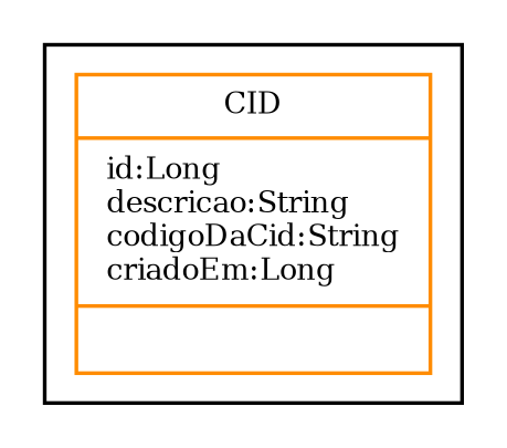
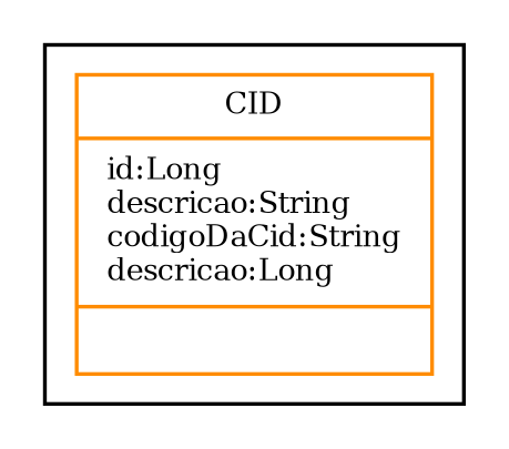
  digraph {
    fontname="Times-Roman"
    fontsize=8
-   n1 [fontname="Times-Roman" fontsize=8 label="{CID|id:Long\ldescricao:String\lcodigoDaCid:String\lcriadoEm:Long\l|\l}" shape=record color=darkorange]
+   n1 [fontname="Times-Roman" fontsize=8 label="{CID|id:Long\ldescricao:String\lcodigoDaCid:String\ldescricao:Long\l|\l}" shape=record color=darkorange]
    subgraph cluster_1 {
      n1
    }
  }
